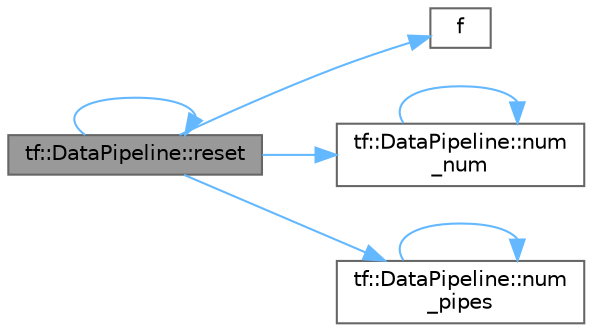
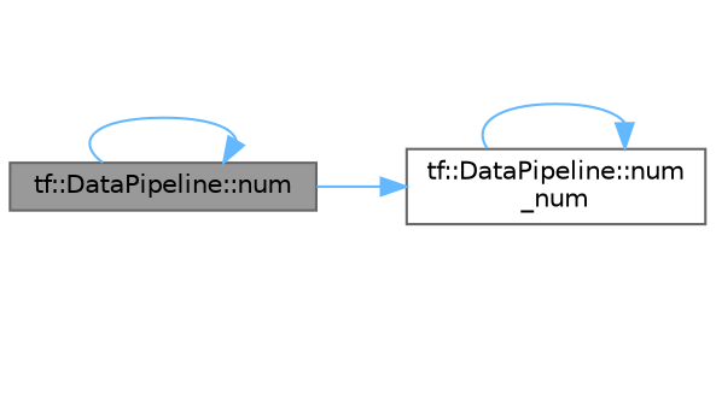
  digraph {
    rankdir=LR
    node [color=grey40 fillcolor=white fontname=Helvetica fontsize=10 shape=box style=filled]
    edge [color=steelblue1 fontname=Helvetica fontsize=10 labelfontname=Helvetica labelfontsize=10 style=solid]
-   n1 [color=gray40 fillcolor=grey60 fontcolor=black height=0.2 label="tf::DataPipeline::reset" width=0.4]
-   n2 [height=0.2 label=f width=0.4]
+   n1 [color=gray40 fillcolor=grey60 fontcolor=black height=0.2 label="tf::DataPipeline::num" width=0.4]
    n3 [height=0.2 label="tf::DataPipeline::num\l_num" width=0.4]
-   n4 [height=0.2 label="tf::DataPipeline::num\l_pipes" width=0.4]
    n1 -> n1
-   n1 -> n2
    n1 -> n3
-   n1 -> n4
    n3 -> n3
-   n4 -> n4
  }
